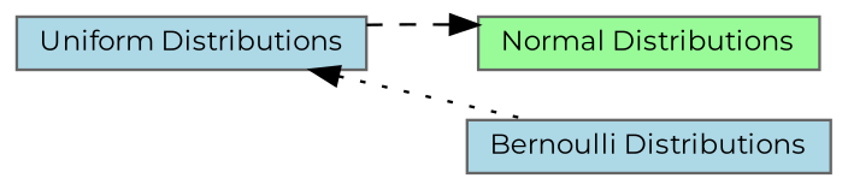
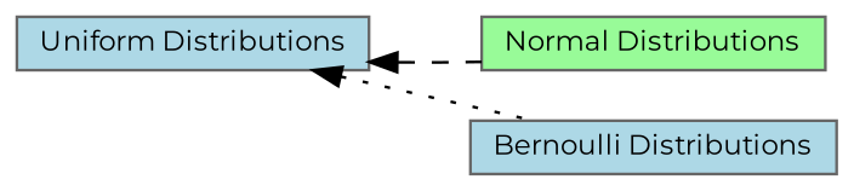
  digraph {
    fontname=Montserrat
    rankdir=LR
    node [color=grey40 fillcolor=lightblue fontname=Montserrat fontsize=10 shape=box style=filled]
    edge [dir=back fontname=Montserrat fontsize=10 labelfontname=Helvetica labelfontsize=10 shape=plaintext]
    n1 [height=0.2 label="Bernoulli Distributions" width=0.4]
    n2 [color=gray40 fillcolor=palegreen fontcolor=black height=0.2 label="Normal Distributions" width=0.4]
    n3 [height=0.2 label="Uniform Distributions" width=0.4]
    n3 -> n1 [style=dotted]
-   n2 -> n3 [style=dashed]
+   n3 -> n2 [style=dashed]
  }
